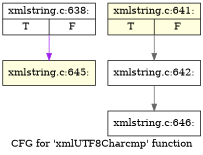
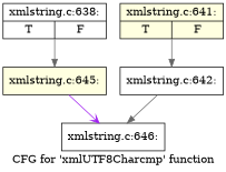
  digraph {
    label="CFG for 'xmlUTF8Charcmp' function"
    node [fillcolor=white shape=record style=filled]
    edge [arrowhead=normal color=purple]
    n1 [label="{xmlstring.c:638:|{<s0>T|<s1>F}}"]
    n2 [fillcolor=lightyellow label="{xmlstring.c:645:}"]
    n3 [fillcolor=lightyellow label="{xmlstring.c:641:|{<s0>T|<s1>F}}"]
    n4 [label="{xmlstring.c:642:}"]
    n5 [label="{xmlstring.c:646:}"]
-   n1 -> n2
+   n1 -> n2 [color=gray40]
+   n2 -> n5 [arrowhead=vee]
    n3 -> n4 [color=gray40]
    n4 -> n5 [color=gray40]
  }
